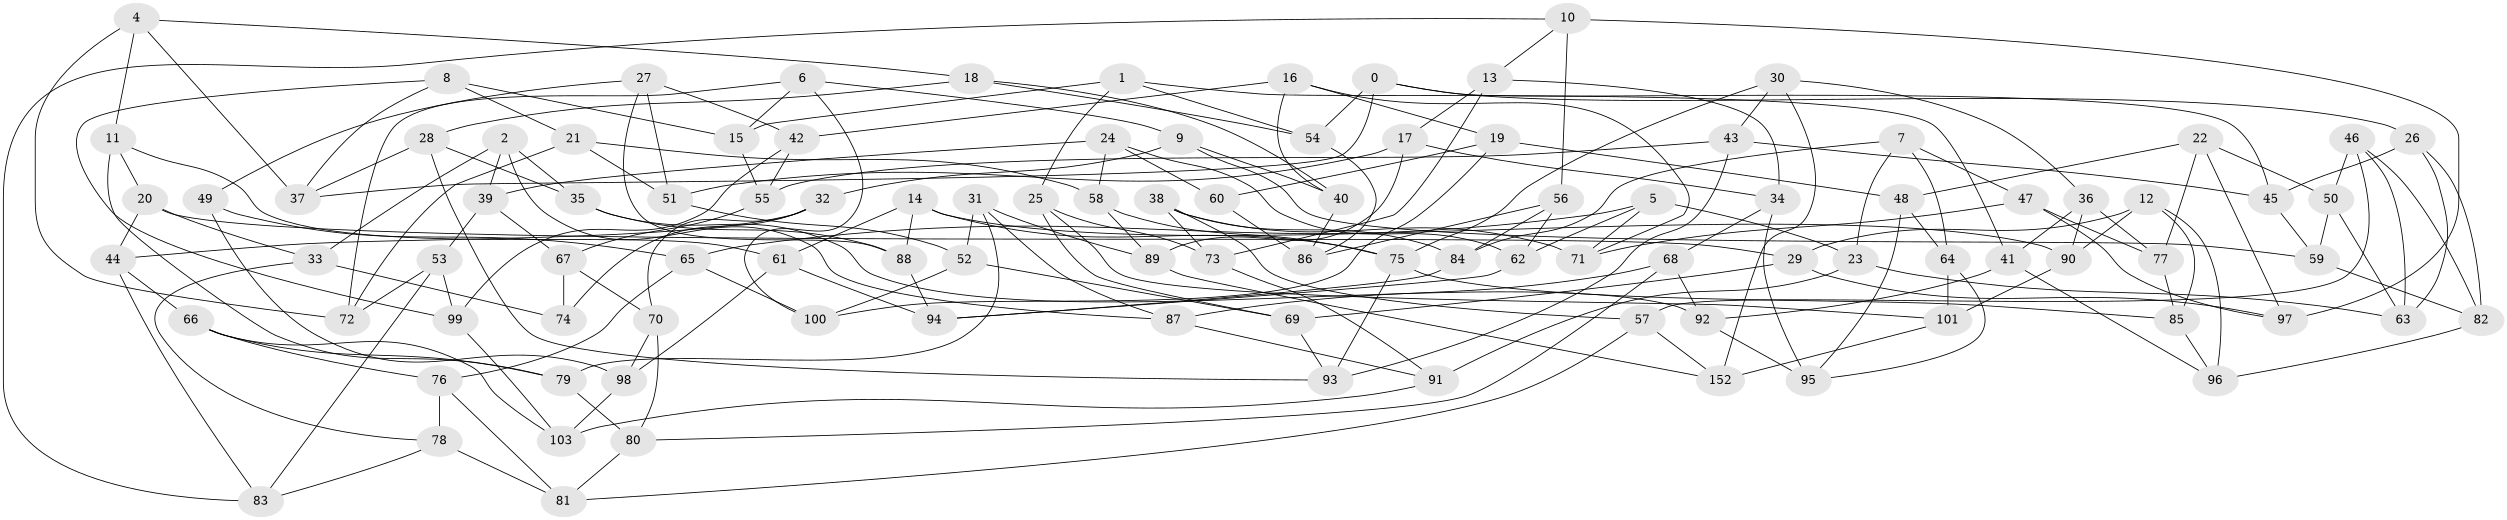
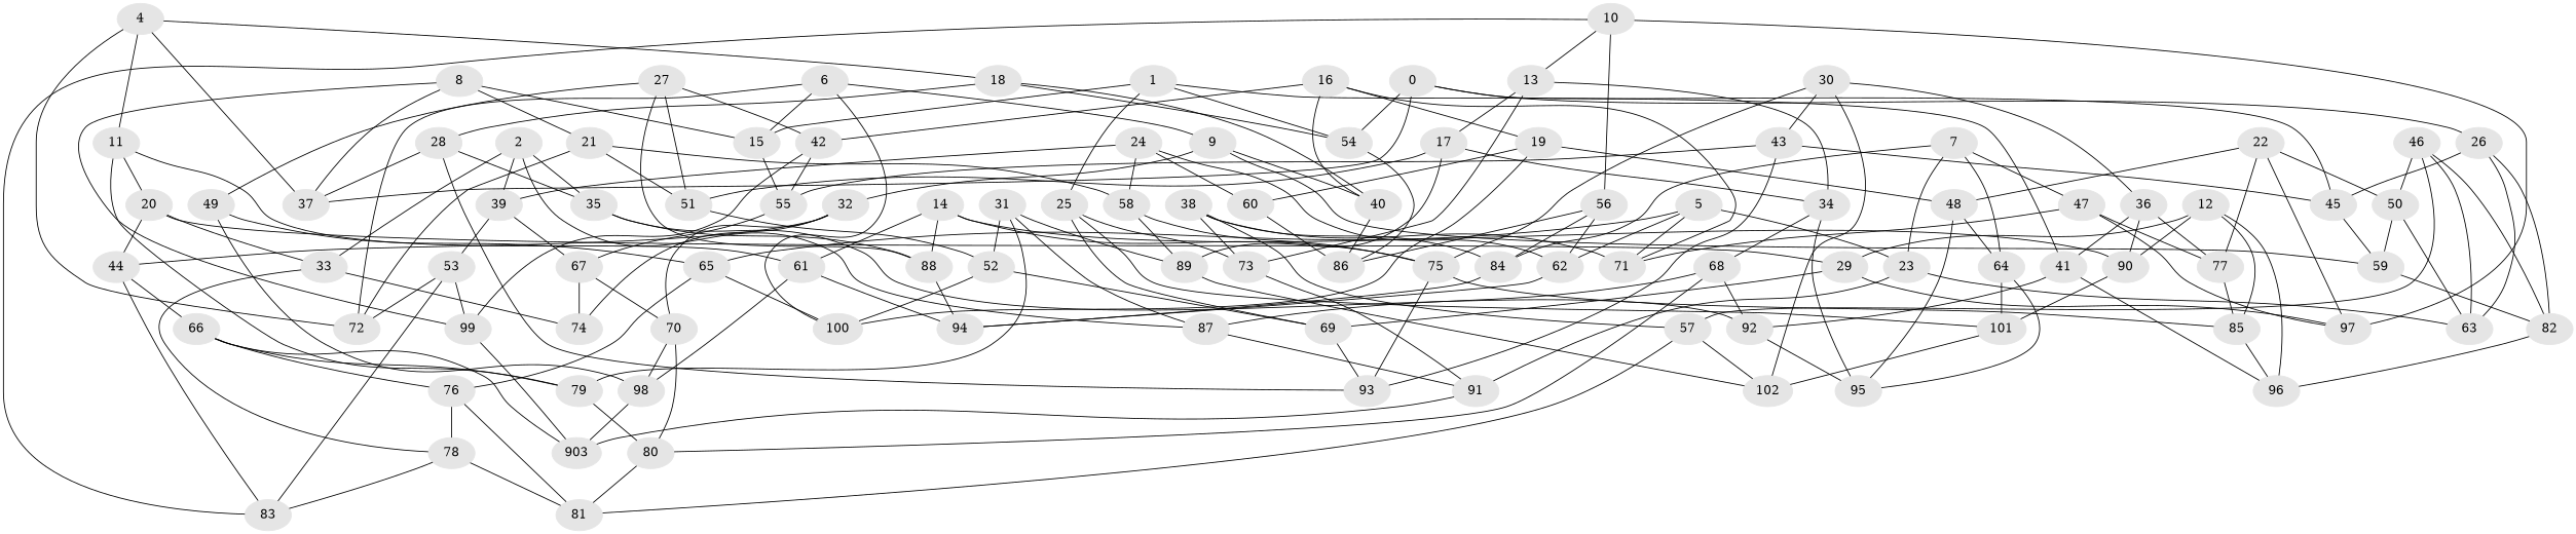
  graph {
    node [color=gray90 style=filled]
    1
    15
    25
    41
    54
    55
    73
    69
    101
    96
    92
    86
    2
    33
    35
    39
    87
    74
    78
    88
    53
    67
    91
    n24 [label=0]
    26
    37
    45
    63
    82
    59
    4
    11
    18
    72
    20
    61
    79
    40
    28
    5
    23
    62
    65
    71
    94
    100
    76
    6
    9
    32
    7
    47
    64
    84
    97
    77
    95
    8
    21
    99
    51
    58
-   103
+   103 [label=903]
    44
    70
    10
    13
    56
    83
    17
    34
    29
    98
    80
    12
    85
    90
    89
    68
    14
    75
    93
    16
    19
    42
    48
    60
    52
-   102 [label=152]
+   102
    66
    22
    50
    24
    27
    49
    30
    36
    43
    31
    81
    38
    57
    46
    1 -- 15
    1 -- 25
    1 -- 41
    1 -- 54
    15 -- 55
    25 -- 73
    25 -- 69
    25 -- 101
    41 -- 96
    41 -- 92
    54 -- 86
    55 -- 67
    73 -- 91
    69 -- 93
    101 -- 102
    92 -- 95
    2 -- 33
    2 -- 35
    2 -- 39
    2 -- 87
    33 -- 74
    33 -- 78
    35 -- 92
    35 -- 88
    39 -- 53
    39 -- 67
    87 -- 91
    78 -- 83
    78 -- 81
    88 -- 94
    53 -- 72
    53 -- 99
    53 -- 83
    67 -- 74
    67 -- 70
    91 -- 103
    n24 -- 54
    n24 -- 26
    n24 -- 37
    n24 -- 45
    26 -- 45
    26 -- 63
    26 -- 82
    45 -- 59
    82 -- 96
    59 -- 82
    4 -- 37
    4 -- 11
    4 -- 18
    4 -- 72
    11 -- 20
    11 -- 61
    11 -- 79
    18 -- 54
    18 -- 40
    18 -- 28
    20 -- 33
    20 -- 44
    20 -- 29
    61 -- 94
    61 -- 98
    79 -- 80
    40 -- 86
    28 -- 35
    28 -- 37
    28 -- 93
    5 -- 23
    5 -- 62
    5 -- 65
    5 -- 71
    23 -- 91
    23 -- 63
    62 -- 94
    65 -- 100
    65 -- 76
    76 -- 78
    76 -- 81
    6 -- 15
    6 -- 72
    6 -- 100
    6 -- 9
    9 -- 59
    9 -- 40
    9 -- 32
    32 -- 74
    32 -- 44
    32 -- 70
    7 -- 23
    7 -- 47
    7 -- 64
    7 -- 84
    47 -- 71
    47 -- 97
    47 -- 77
    64 -- 101
    64 -- 95
    84 -- 94
    77 -- 85
    8 -- 15
    8 -- 37
    8 -- 21
    8 -- 99
    21 -- 72
    21 -- 51
    21 -- 58
    99 -- 103
    51 -- 52
    58 -- 89
    58 -- 75
    44 -- 83
    44 -- 66
    70 -- 98
    70 -- 80
    10 -- 97
    10 -- 13
    10 -- 56
    10 -- 83
    13 -- 73
    13 -- 17
    13 -- 34
    56 -- 86
    56 -- 62
    56 -- 84
    17 -- 51
    17 -- 34
    17 -- 89
    34 -- 95
    34 -- 68
    29 -- 69
    29 -- 97
    98 -- 103
    80 -- 81
    12 -- 96
    12 -- 29
    12 -- 85
    12 -- 90
    85 -- 96
    90 -- 101
    89 -- 102
    68 -- 92
    68 -- 87
    68 -- 80
    14 -- 88
    14 -- 61
    14 -- 90
    14 -- 75
    75 -- 85
    75 -- 93
    16 -- 40
    16 -- 71
    16 -- 19
    16 -- 42
    19 -- 100
    19 -- 48
    19 -- 60
    42 -- 55
    42 -- 99
    48 -- 64
    48 -- 95
    60 -- 86
    52 -- 69
    52 -- 100
    66 -- 79
    66 -- 76
    66 -- 103
    22 -- 97
    22 -- 77
    22 -- 48
    22 -- 50
    50 -- 63
    50 -- 59
    24 -- 39
    24 -- 62
    24 -- 58
    24 -- 60
    27 -- 88
    27 -- 51
    27 -- 42
    27 -- 49
    49 -- 65
    49 -- 98
    30 -- 75
    30 -- 102
    30 -- 36
    30 -- 43
    36 -- 41
    36 -- 77
    36 -- 90
    43 -- 55
    43 -- 45
    43 -- 93
    31 -- 87
    31 -- 79
    31 -- 89
    31 -- 52
    38 -- 73
    38 -- 71
    38 -- 84
    38 -- 57
    57 -- 102
    57 -- 81
    46 -- 63
    46 -- 82
    46 -- 50
    46 -- 57
  }
